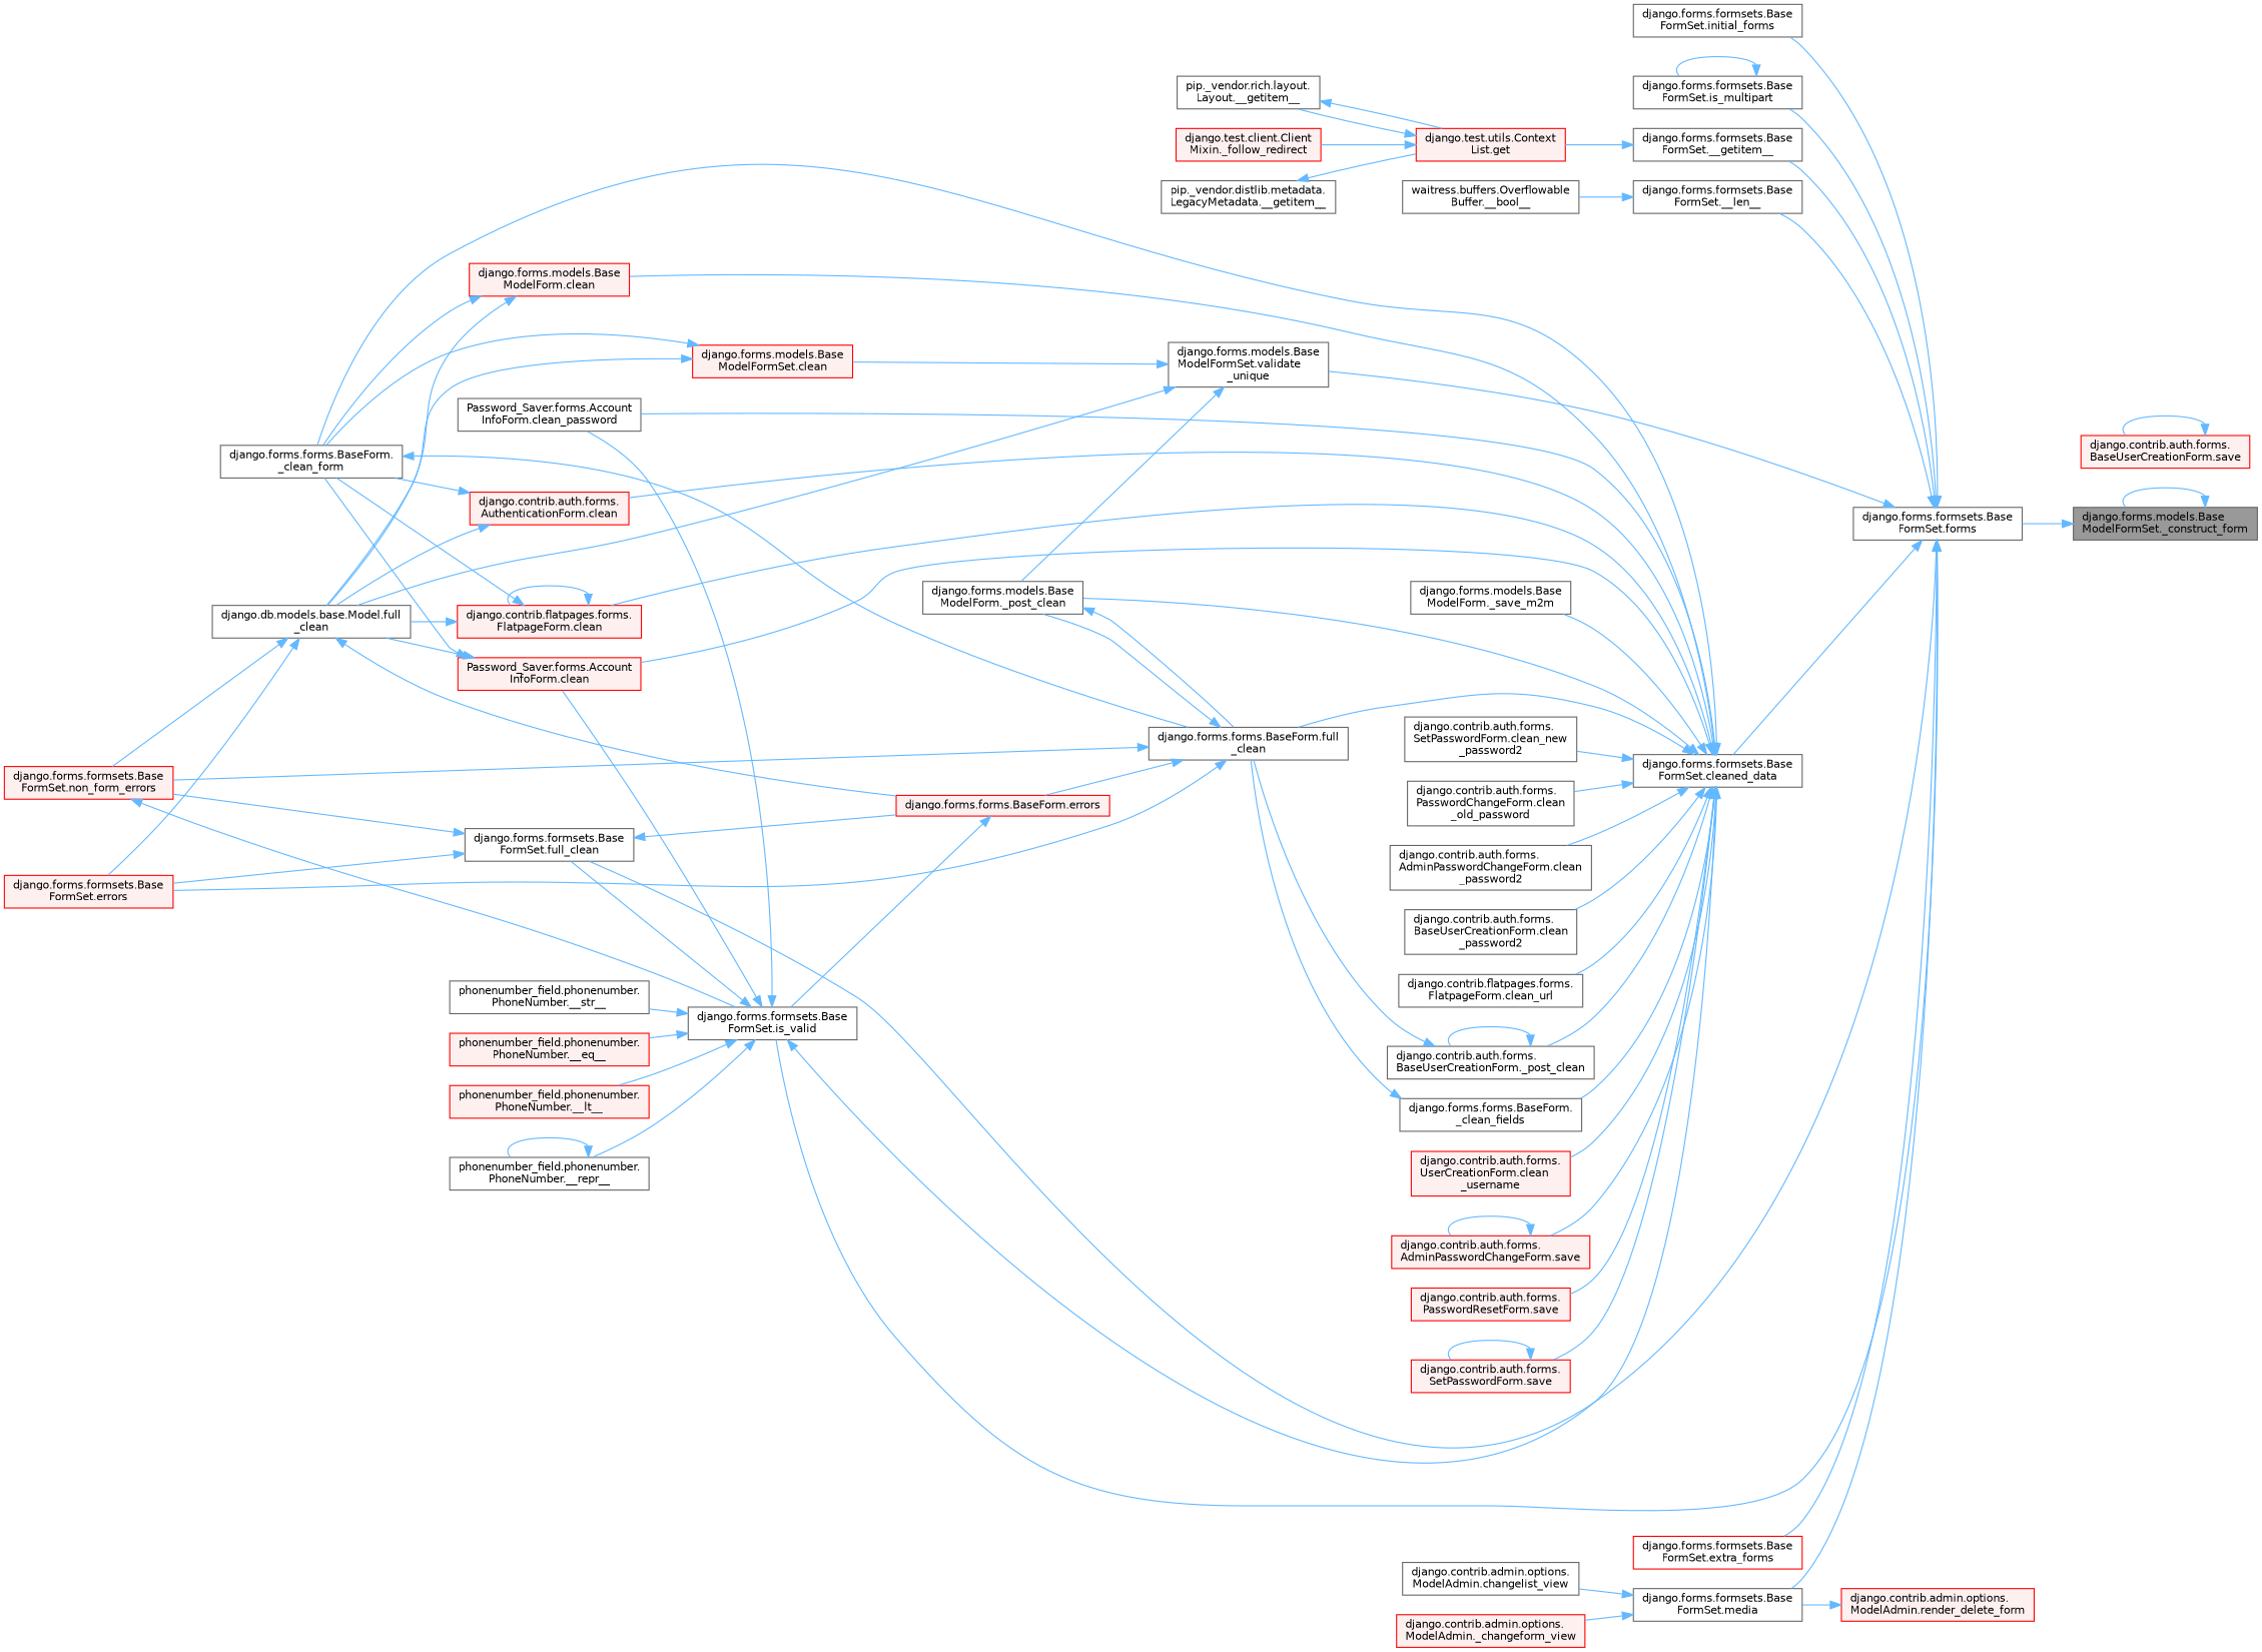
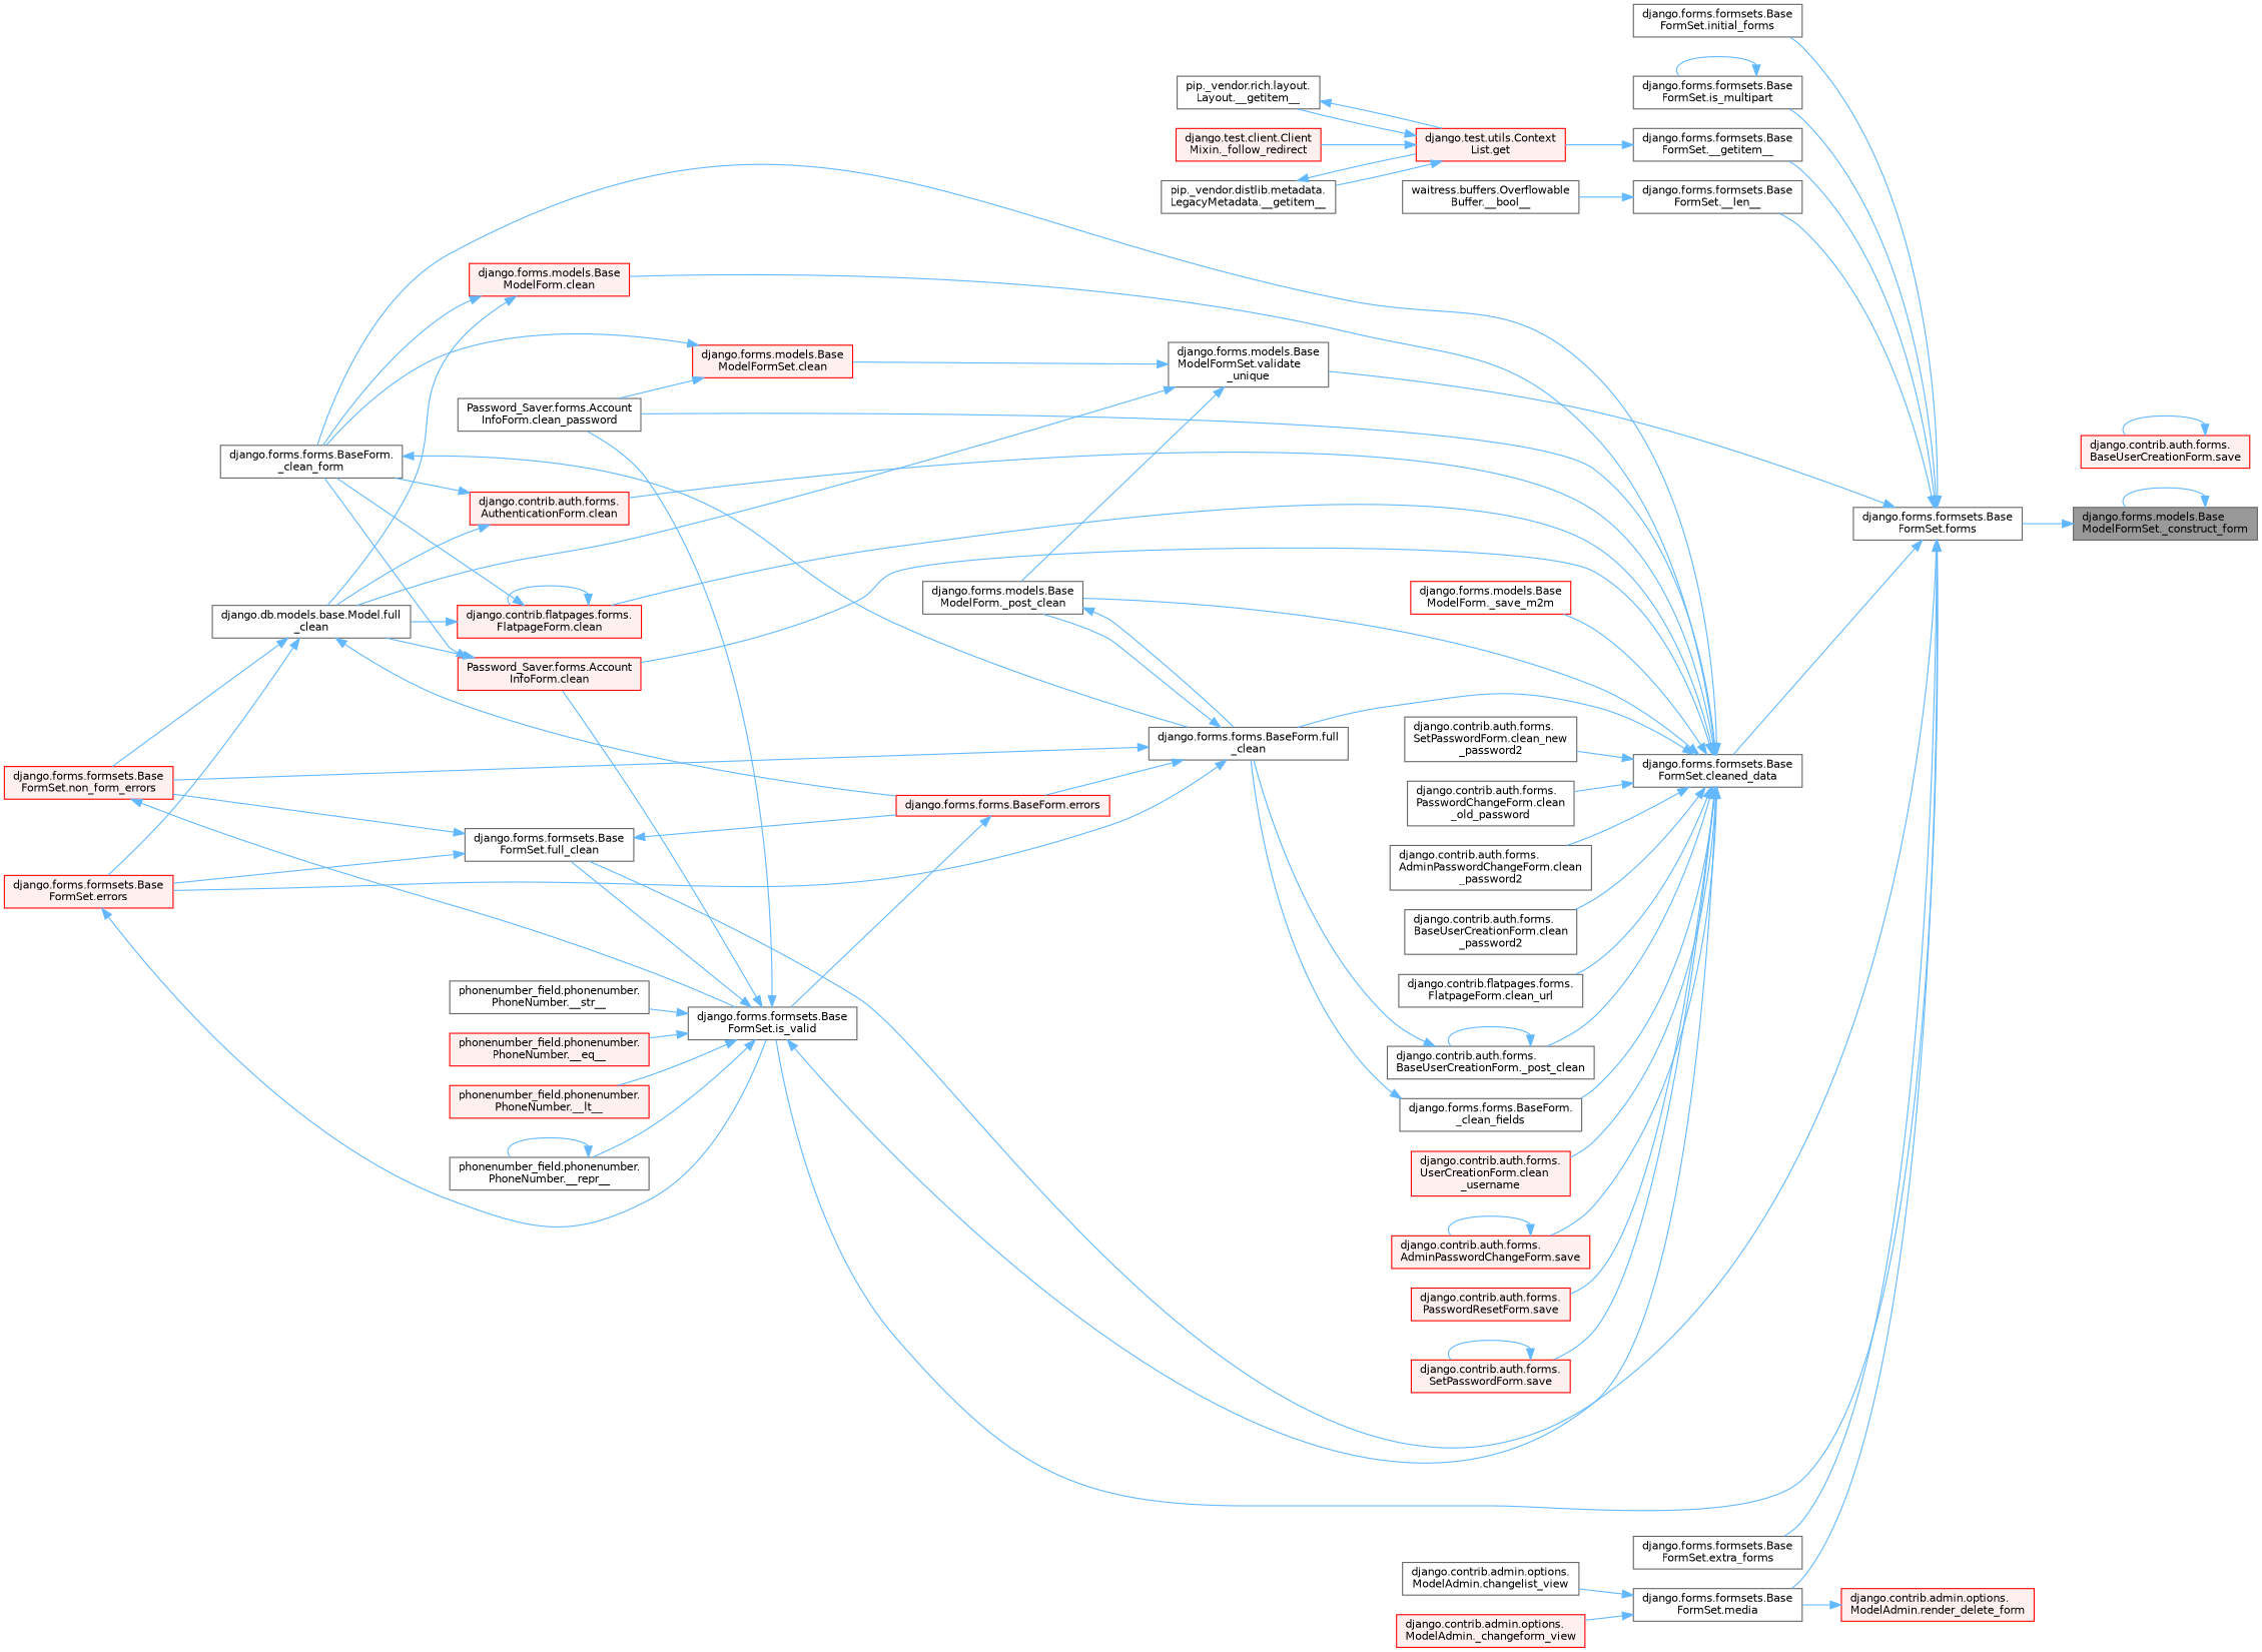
  digraph {
    rankdir=RL
    node [color=grey40 fillcolor=white fontname=Helvetica fontsize=10 shape=box style=filled]
    edge [color=steelblue1 dir=back fontname=Helvetica fontsize=10 labelfontname=Helvetica labelfontsize=10 style=solid]
    n1 [color=gray40 fillcolor=grey60 fontcolor=black height=0.2 label="django.forms.models.Base\lModelFormSet._construct_form" width=0.4]
    n2 [height=0.2 label="django.forms.formsets.Base\lFormSet.forms" width=0.4]
    n3 [height=0.2 label="django.forms.formsets.Base\lFormSet.__getitem__" width=0.4]
    n4 [height=0.2 label="django.forms.formsets.Base\lFormSet.__len__" width=0.4]
    n5 [height=0.2 label="django.forms.formsets.Base\lFormSet.cleaned_data" width=0.4]
    n6 [height=0.2 label="django.forms.formsets.Base\lFormSet.is_valid" width=0.4]
    n7 [height=0.2 label="django.forms.formsets.Base\lFormSet.full_clean" width=0.4]
-   n8 [color=red height=0.2 label="django.forms.formsets.Base\lFormSet.extra_forms" width=0.4]
+   n8 [height=0.2 label="django.forms.formsets.Base\lFormSet.extra_forms" width=0.4]
    n9 [height=0.2 label="django.forms.formsets.Base\lFormSet.initial_forms" width=0.4]
    n10 [height=0.2 label="django.forms.formsets.Base\lFormSet.is_multipart" width=0.4]
    n11 [height=0.2 label="django.forms.formsets.Base\lFormSet.media" width=0.4]
    n12 [height=0.2 label="django.forms.models.Base\lModelFormSet.validate\l_unique" width=0.4]
    n13 [color=red fillcolor="#FFF0F0" height=0.2 label="django.test.utils.Context\lList.get" width=0.4]
    n14 [height=0.2 label="waitress.buffers.Overflowable\lBuffer.__bool__" width=0.4]
    n15 [height=0.2 label="django.forms.forms.BaseForm.\l_clean_fields" width=0.4]
    n16 [height=0.2 label="django.forms.forms.BaseForm.full\l_clean" width=0.4]
    n17 [color=red fillcolor="#FFF0F0" height=0.2 label="Password_Saver.forms.Account\lInfoForm.clean" width=0.4]
    n18 [height=0.2 label="django.forms.forms.BaseForm.\l_clean_form" width=0.4]
    n19 [height=0.2 label="Password_Saver.forms.Account\lInfoForm.clean_password" width=0.4]
    n20 [height=0.2 label="django.contrib.auth.forms.\lBaseUserCreationForm._post_clean" width=0.4]
-   n21 [height=0.2 label="django.forms.models.Base\lModelForm._save_m2m" width=0.4]
+   n21 [color=red height=0.2 label="django.forms.models.Base\lModelForm._save_m2m" width=0.4]
    n22 [color=red fillcolor="#FFF0F0" height=0.2 label="django.contrib.auth.forms.\lAuthenticationForm.clean" width=0.4]
    n23 [color=red fillcolor="#FFF0F0" height=0.2 label="django.contrib.flatpages.forms.\lFlatpageForm.clean" width=0.4]
    n24 [color=red fillcolor="#FFF0F0" height=0.2 label="django.forms.models.Base\lModelForm.clean" width=0.4]
    n25 [height=0.2 label="django.contrib.auth.forms.\lSetPasswordForm.clean_new\l_password2" width=0.4]
    n26 [height=0.2 label="django.contrib.auth.forms.\lPasswordChangeForm.clean\l_old_password" width=0.4]
    n27 [height=0.2 label="django.contrib.auth.forms.\lAdminPasswordChangeForm.clean\l_password2" width=0.4]
    n28 [height=0.2 label="django.contrib.auth.forms.\lBaseUserCreationForm.clean\l_password2" width=0.4]
    n29 [height=0.2 label="django.contrib.flatpages.forms.\lFlatpageForm.clean_url" width=0.4]
    n30 [color=red fillcolor="#FFF0F0" height=0.2 label="django.contrib.auth.forms.\lUserCreationForm.clean\l_username" width=0.4]
    n31 [color=red fillcolor="#FFF0F0" height=0.2 label="django.contrib.auth.forms.\lAdminPasswordChangeForm.save" width=0.4]
    n32 [color=red fillcolor="#FFF0F0" height=0.2 label="django.contrib.auth.forms.\lPasswordResetForm.save" width=0.4]
    n33 [color=red fillcolor="#FFF0F0" height=0.2 label="django.contrib.auth.forms.\lSetPasswordForm.save" width=0.4]
    n34 [height=0.2 label="django.forms.models.Base\lModelForm._post_clean" width=0.4]
    n35 [color=red fillcolor="#FFF0F0" height=0.2 label="phonenumber_field.phonenumber.\lPhoneNumber.__eq__" width=0.4]
    n36 [color=red fillcolor="#FFF0F0" height=0.2 label="phonenumber_field.phonenumber.\lPhoneNumber.__lt__" width=0.4]
    n37 [height=0.2 label="phonenumber_field.phonenumber.\lPhoneNumber.__repr__" width=0.4]
    n38 [height=0.2 label="phonenumber_field.phonenumber.\lPhoneNumber.__str__" width=0.4]
    n39 [color=red fillcolor="#FFF0F0" height=0.2 label="django.forms.forms.BaseForm.errors" width=0.4]
    n40 [color=red fillcolor="#FFF0F0" height=0.2 label="django.forms.formsets.Base\lFormSet.errors" width=0.4]
    n41 [color=red fillcolor="#FFF0F0" height=0.2 label="django.forms.formsets.Base\lFormSet.non_form_errors" width=0.4]
    n42 [color=red fillcolor="#FFF0F0" height=0.2 label="django.contrib.admin.options.\lModelAdmin._changeform_view" width=0.4]
    n43 [height=0.2 label="django.contrib.admin.options.\lModelAdmin.changelist_view" width=0.4]
    n44 [height=0.2 label="django.db.models.base.Model.full\l_clean" width=0.4]
    n45 [color=red fillcolor="#FFF0F0" height=0.2 label="django.forms.models.Base\lModelFormSet.clean" width=0.4]
    n46 [height=0.2 label="pip._vendor.distlib.metadata.\lLegacyMetadata.__getitem__" width=0.4]
    n47 [height=0.2 label="pip._vendor.rich.layout.\lLayout.__getitem__" width=0.4]
    n48 [color=red fillcolor="#FFF0F0" height=0.2 label="django.test.client.Client\lMixin._follow_redirect" width=0.4]
    n49 [color=red fillcolor="#FFF0F0" height=0.2 label="django.contrib.auth.forms.\lBaseUserCreationForm.save" width=0.4]
    n50 [color=red fillcolor="#FFF0F0" height=0.2 label="django.contrib.admin.options.\lModelAdmin.render_delete_form" width=0.4]
    n1 -> n1
    n1 -> n2
    n2 -> n3
    n2 -> n4
    n2 -> n5
    n2 -> n6
    n2 -> n7
    n2 -> n8
    n2 -> n9
    n2 -> n10
    n2 -> n11
    n2 -> n12
    n3 -> n13
    n4 -> n14
    n5 -> n15
    n5 -> n16
    n5 -> n17
    n5 -> n18
    n5 -> n19
    n5 -> n20
    n5 -> n21
    n5 -> n22
    n5 -> n23
    n5 -> n24
    n5 -> n25
    n5 -> n26
    n5 -> n27
    n5 -> n28
    n5 -> n29
    n5 -> n30
    n5 -> n31
    n5 -> n32
    n5 -> n33
    n5 -> n34
    n6 -> n5
    n6 -> n7
    n6 -> n17
    n6 -> n19
    n6 -> n35
    n6 -> n36
    n6 -> n37
    n6 -> n38
    n7 -> n39
    n7 -> n40
    n7 -> n41
    n10 -> n10
    n11 -> n42
    n11 -> n43
    n12 -> n34
    n12 -> n44
    n12 -> n45
+   n13 -> n46
    n13 -> n47
    n13 -> n48
    n15 -> n16
    n16 -> n34
    n16 -> n39
    n16 -> n40
    n16 -> n41
    n17 -> n18
    n17 -> n44
    n18 -> n16
    n20 -> n16
    n20 -> n20
    n22 -> n18
    n22 -> n44
    n23 -> n18
    n23 -> n23
    n23 -> n44
    n24 -> n18
    n24 -> n44
    n31 -> n31
    n33 -> n33
    n34 -> n16
    n37 -> n37
    n39 -> n6
+   n40 -> n6
    n41 -> n6
    n44 -> n39
    n44 -> n40
    n44 -> n41
    n45 -> n18
-   n45 -> n44
+   n45 -> n19
    n46 -> n13
    n47 -> n13
    n49 -> n49
    n50 -> n11
  }
